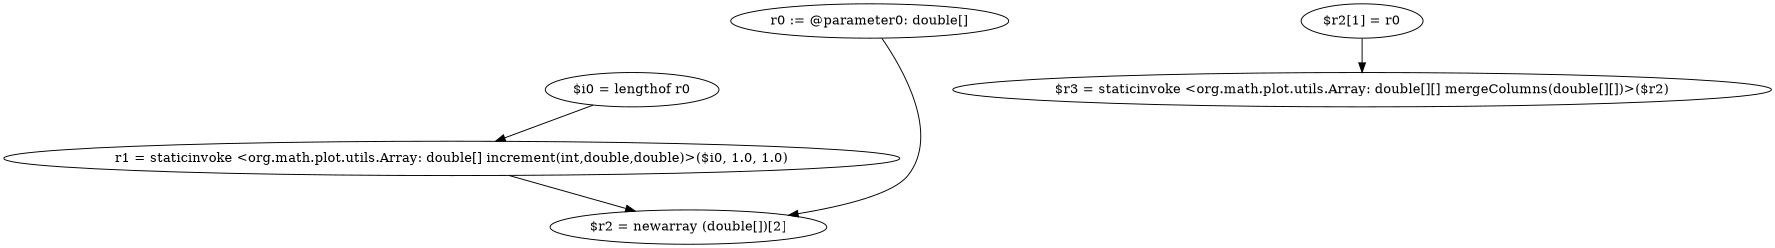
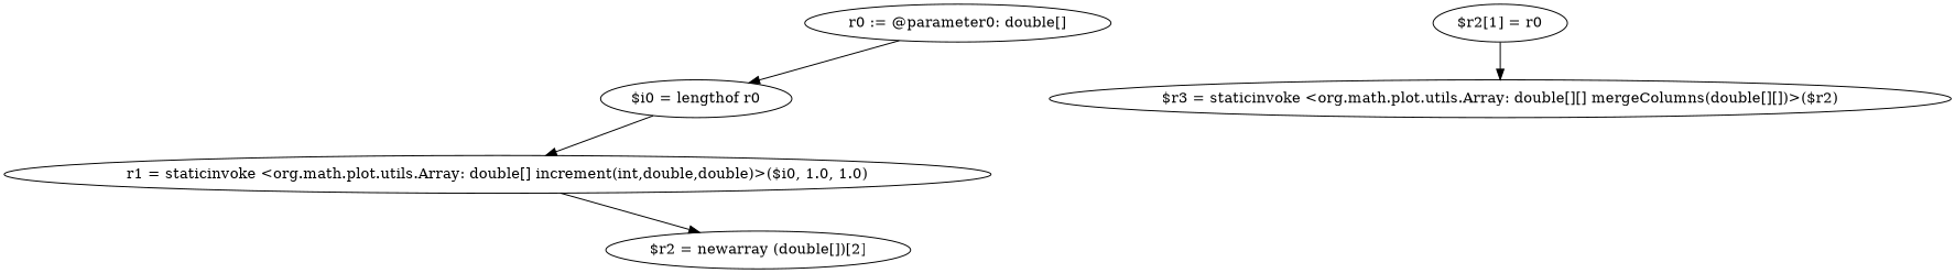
  digraph {
    "r0 := @parameter0: double[]"
    "$i0 = lengthof r0"
    "r1 = staticinvoke <org.math.plot.utils.Array: double[] increment(int,double,double)>($i0, 1.0, 1.0)"
    "$r2 = newarray (double[])[2]"
    "$r2[1] = r0"
    "$r3 = staticinvoke <org.math.plot.utils.Array: double[][] mergeColumns(double[][])>($r2)"
-   "r0 := @parameter0: double[]" -> "$r2 = newarray (double[])[2]"
+   "r0 := @parameter0: double[]" -> "$i0 = lengthof r0"
    "$i0 = lengthof r0" -> "r1 = staticinvoke <org.math.plot.utils.Array: double[] increment(int,double,double)>($i0, 1.0, 1.0)"
    "r1 = staticinvoke <org.math.plot.utils.Array: double[] increment(int,double,double)>($i0, 1.0, 1.0)" -> "$r2 = newarray (double[])[2]"
    "$r2[1] = r0" -> "$r3 = staticinvoke <org.math.plot.utils.Array: double[][] mergeColumns(double[][])>($r2)"
  }
